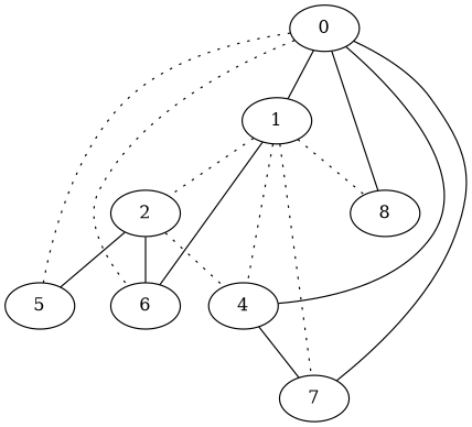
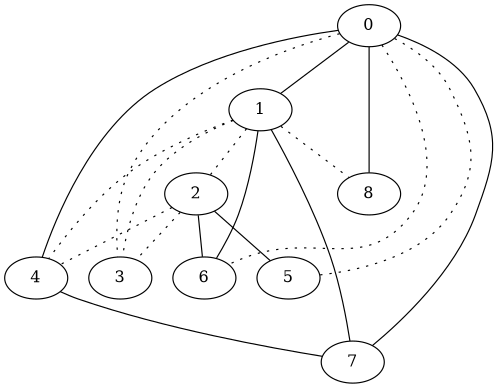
  graph {
    edge [style=dotted]
    n1 [label=0]
    n2 [label=1]
+   n3 [label=3]
    n4 [label=4]
    n5 [label=5]
    n6 [label=6]
    n7 [label=7]
    n8 [label=8]
    n9 [label=2]
    n1 -- n2 [style=""]
+   n1 -- n3
    n1 -- n4 [style=""]
    n1 -- n5
    n1 -- n6
    n1 -- n7 [style=""]
    n1 -- n8 [style=""]
+   n2 -- n3
    n2 -- n4
    n2 -- n6 [style=""]
-   n2 -- n7
+   n2 -- n7 [style=solid]
    n2 -- n8
    n2 -- n9
    n4 -- n7 [style=""]
+   n9 -- n3
    n9 -- n4
    n9 -- n5 [style=solid]
    n9 -- n6 [style=""]
  }
